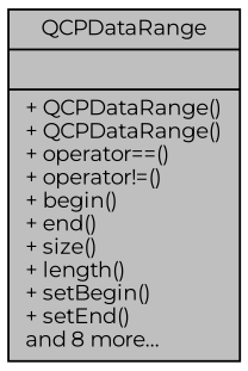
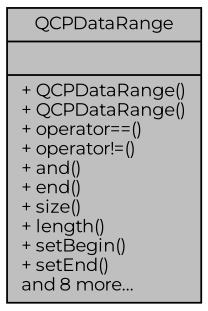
  digraph {
    fontname=Montserrat
-   n1 [color=black fillcolor=grey75 fontcolor=black fontname=Montserrat fontsize=10 height=0.2 label="{QCPDataRange\n||+ QCPDataRange()\l+ QCPDataRange()\l+ operator==()\l+ operator!=()\l+ begin()\l+ end()\l+ size()\l+ length()\l+ setBegin()\l+ setEnd()\land 8 more...\l}" shape=record style=filled width=0.4]
+   n1 [color=black fillcolor=grey75 fontcolor=black fontname=Montserrat fontsize=10 height=0.2 label="{QCPDataRange\n||+ QCPDataRange()\l+ QCPDataRange()\l+ operator==()\l+ operator!=()\l+ and()\l+ end()\l+ size()\l+ length()\l+ setBegin()\l+ setEnd()\land 8 more...\l}" shape=record style=filled width=0.4]
  }
